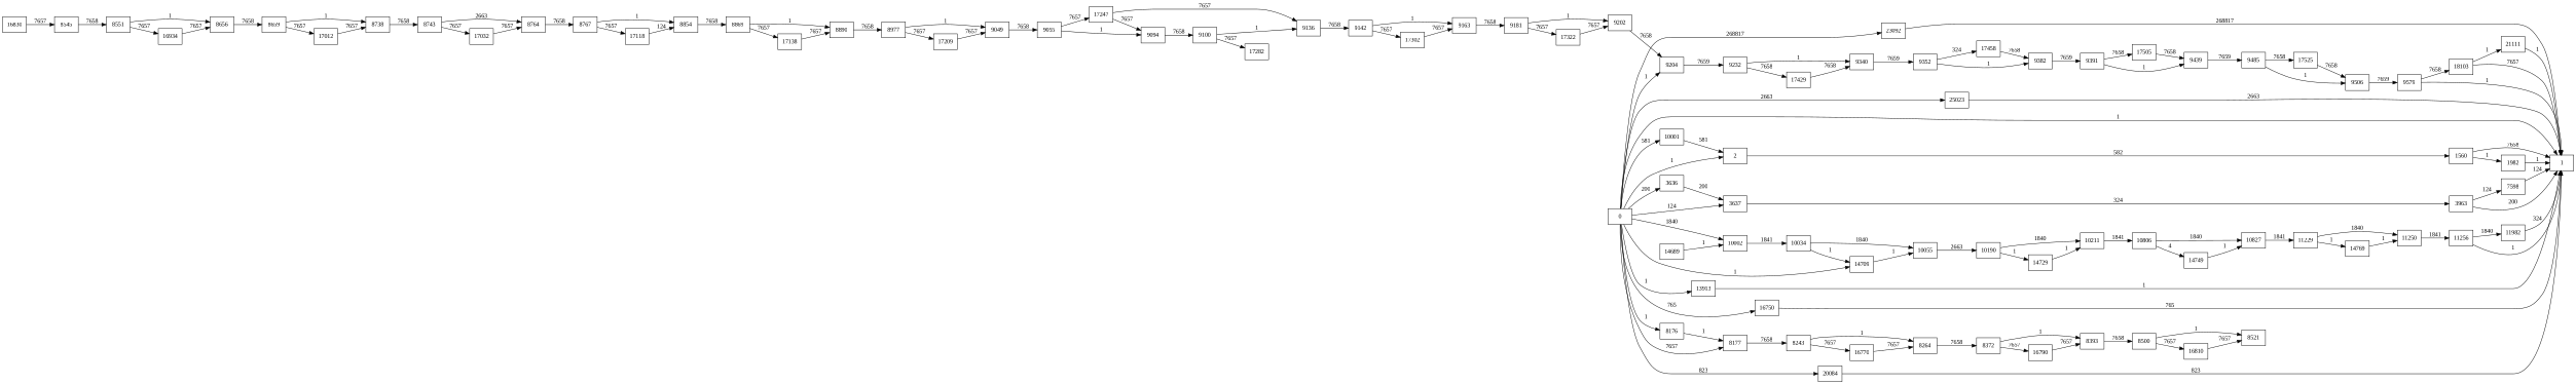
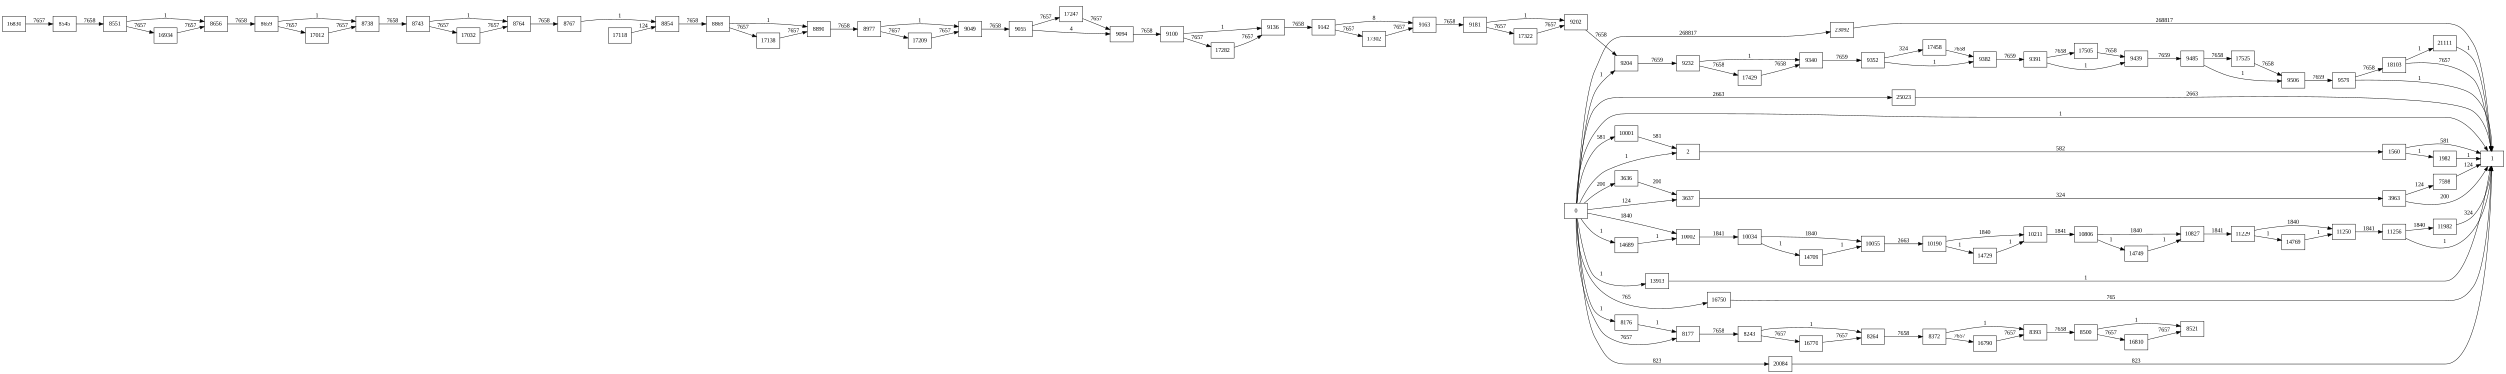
  digraph {
    fontname="Liberation Serif"
    rankdir=LR
    node [fontname="Liberation Serif" shape=rectangle]
    edge [fontname="Liberation Serif"]
    2
    1560
    1
    1982
    3636
    3637
    3963
    7598
    8176
    8177
    8243
    8264
    16770
    8372
    8393
    16790
    8500
    8521
    16810
    8545
    8551
    16830
    8656
    16934
    8659
    8738
    17012
    8743
    8764
    17032
    8767
    8854
    17118
    8869
    8890
    17138
    8977
    9049
    17209
    9055
    9094
    17247
    9100
    9136
    17282
    9142
    9163
    17302
    9181
    9202
    17322
    9204
    9232
    9340
    17429
    9352
    9382
    17458
    9391
    9439
    17505
    9485
    9506
    17525
    9579
    18103
    21111
    10001
    10002
    10034
    10055
    14709
    10190
    10211
    14729
    10806
    10827
    14749
    11229
    11250
    14769
    11256
    11982
    n84 [label=13913]
    14689
    16750
    20084
    23092
    n89 [label=25023]
    0
    2 -> 1560 [label=582]
-   1560 -> 1 [label=7658]
+   1560 -> 1 [label=581]
    1560 -> 1982 [label=1]
    1982 -> 1 [label=1]
    3636 -> 3637 [label=200]
    3637 -> 3963 [label=324]
    3963 -> 1 [label=200]
    3963 -> 7598 [label=124]
    7598 -> 1 [label=124]
    8176 -> 8177 [label=1]
    8177 -> 8243 [label=7658]
    8243 -> 8264 [label=1]
    8243 -> 16770 [label=7657]
    8264 -> 8372 [label=7658]
    16770 -> 8264 [label=7657]
    8372 -> 8393 [label=1]
    8372 -> 16790 [label=7657]
    8393 -> 8500 [label=7658]
    16790 -> 8393 [label=7657]
    8500 -> 8521 [label=1]
    8500 -> 16810 [label=7657]
    16810 -> 8521 [label=7657]
    8545 -> 8551 [label=7658]
    8551 -> 8656 [label=1]
    8551 -> 16934 [label=7657]
    16830 -> 8545 [label=7657]
    8656 -> 8659 [label=7658]
    16934 -> 8656 [label=7657]
    8659 -> 8738 [label=1]
    8659 -> 17012 [label=7657]
    8738 -> 8743 [label=7658]
    17012 -> 8738 [label=7657]
-   8743 -> 8764 [label=2663]
+   8743 -> 8764 [label=1]
    8743 -> 17032 [label=7657]
    8764 -> 8767 [label=7658]
    17032 -> 8764 [label=7657]
    8767 -> 8854 [label=1]
-   8767 -> 17118 [label=7657]
    8854 -> 8869 [label=7658]
    17118 -> 8854 [label=124]
    8869 -> 8890 [label=1]
    8869 -> 17138 [label=7657]
    8890 -> 8977 [label=7658]
    17138 -> 8890 [label=7657]
    8977 -> 9049 [label=1]
    8977 -> 17209 [label=7657]
    9049 -> 9055 [label=7658]
    17209 -> 9049 [label=7657]
-   9055 -> 9094 [label=1]
+   9055 -> 9094 [label=4]
    9055 -> 17247 [label=7657]
    9094 -> 9100 [label=7658]
    17247 -> 9094 [label=7657]
    9100 -> 9136 [label=1]
    9100 -> 17282 [label=7657]
    9136 -> 9142 [label=7658]
-   17247 -> 9136 [label=7657]
-   9142 -> 9163 [label=1]
+   17282 -> 9136 [label=7657]
+   9142 -> 9163 [label=8]
    9142 -> 17302 [label=7657]
    9163 -> 9181 [label=7658]
    17302 -> 9163 [label=7657]
    9181 -> 9202 [label=1]
    9181 -> 17322 [label=7657]
    9202 -> 9204 [label=7658]
    17322 -> 9202 [label=7657]
    9204 -> 9232 [label=7659]
    9232 -> 9340 [label=1]
    9232 -> 17429 [label=7658]
    9340 -> 9352 [label=7659]
    17429 -> 9340 [label=7658]
    9352 -> 9382 [label=1]
    9352 -> 17458 [label=324]
    9382 -> 9391 [label=7659]
    17458 -> 9382 [label=7658]
    9391 -> 9439 [label=1]
    9391 -> 17505 [label=7658]
    9439 -> 9485 [label=7659]
    17505 -> 9439 [label=7658]
    9485 -> 9506 [label=1]
    9485 -> 17525 [label=7658]
    9506 -> 9579 [label=7659]
    17525 -> 9506 [label=7658]
    9579 -> 1 [label=1]
    9579 -> 18103 [label=7658]
    18103 -> 1 [label=7657]
    18103 -> 21111 [label=1]
    21111 -> 1 [label=1]
    10001 -> 2 [label=581]
    10002 -> 10034 [label=1841]
    10034 -> 10055 [label=1840]
    10034 -> 14709 [label=1]
    10055 -> 10190 [label=2663]
    14709 -> 10055 [label=1]
    10190 -> 10211 [label=1840]
    10190 -> 14729 [label=1]
    10211 -> 10806 [label=1841]
    14729 -> 10211 [label=1]
    10806 -> 10827 [label=1840]
-   10806 -> 14749 [label=4]
+   10806 -> 14749 [label=1]
    10827 -> 11229 [label=1841]
    14749 -> 10827 [label=1]
    11229 -> 11250 [label=1840]
    11229 -> 14769 [label=1]
    11250 -> 11256 [label=1841]
    14769 -> 11250 [label=1]
    11256 -> 1 [label=1]
    11256 -> 11982 [label=1840]
    11982 -> 1 [label=324]
    n84 -> 1 [label=1]
    14689 -> 10002 [label=1]
    16750 -> 1 [label=765]
    20084 -> 1 [label=823]
    23092 -> 1 [label=268817]
    n89 -> 1 [label=2663]
    0 -> 2 [label=1]
    0 -> 1 [label=1]
    0 -> 3636 [label=200]
    0 -> 3637 [label=124]
    0 -> 8176 [label=1]
    0 -> 8177 [label=7657]
    0 -> 9204 [label=1]
    0 -> 10001 [label=581]
    0 -> 10002 [label=1840]
    0 -> n84 [label=1]
-   0 -> 14709 [label=1]
+   0 -> 14689 [label=1]
    0 -> 16750 [label=765]
    0 -> 20084 [label=823]
    0 -> 23092 [label=268817]
    0 -> n89 [label=2663]
  }
